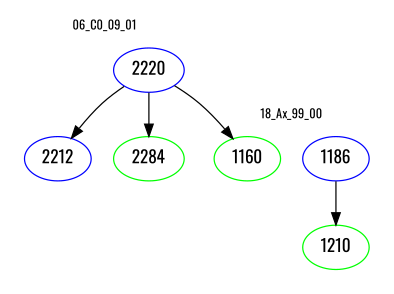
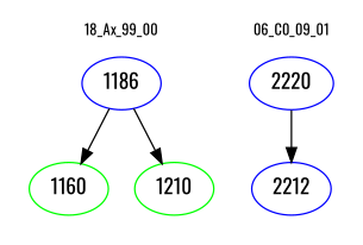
  digraph {
    fontname=Oswald
    node [color=blue fontname=Oswald]
    edge [color=black fontname=Oswald]
    n1 [label=1186]
    n2 [color=green label=1160]
    n3 [color=green label=1210]
    n4 [label=2220]
    n5 [label=2212]
-   n6 [color=green label=2284]
    subgraph cluster_1 {
      color=white
      fontsize=10
      label="18_Ax_99_00"
      n1
      n2
      n3
    }
    subgraph cluster_2 {
      color=white
      fontsize=10
      label="06_C0_09_01"
      n4
      n5
-     n6
    }
-   n4 -> n2
+   n1 -> n2
    n1 -> n3
    n4 -> n5
-   n4 -> n6
  }
